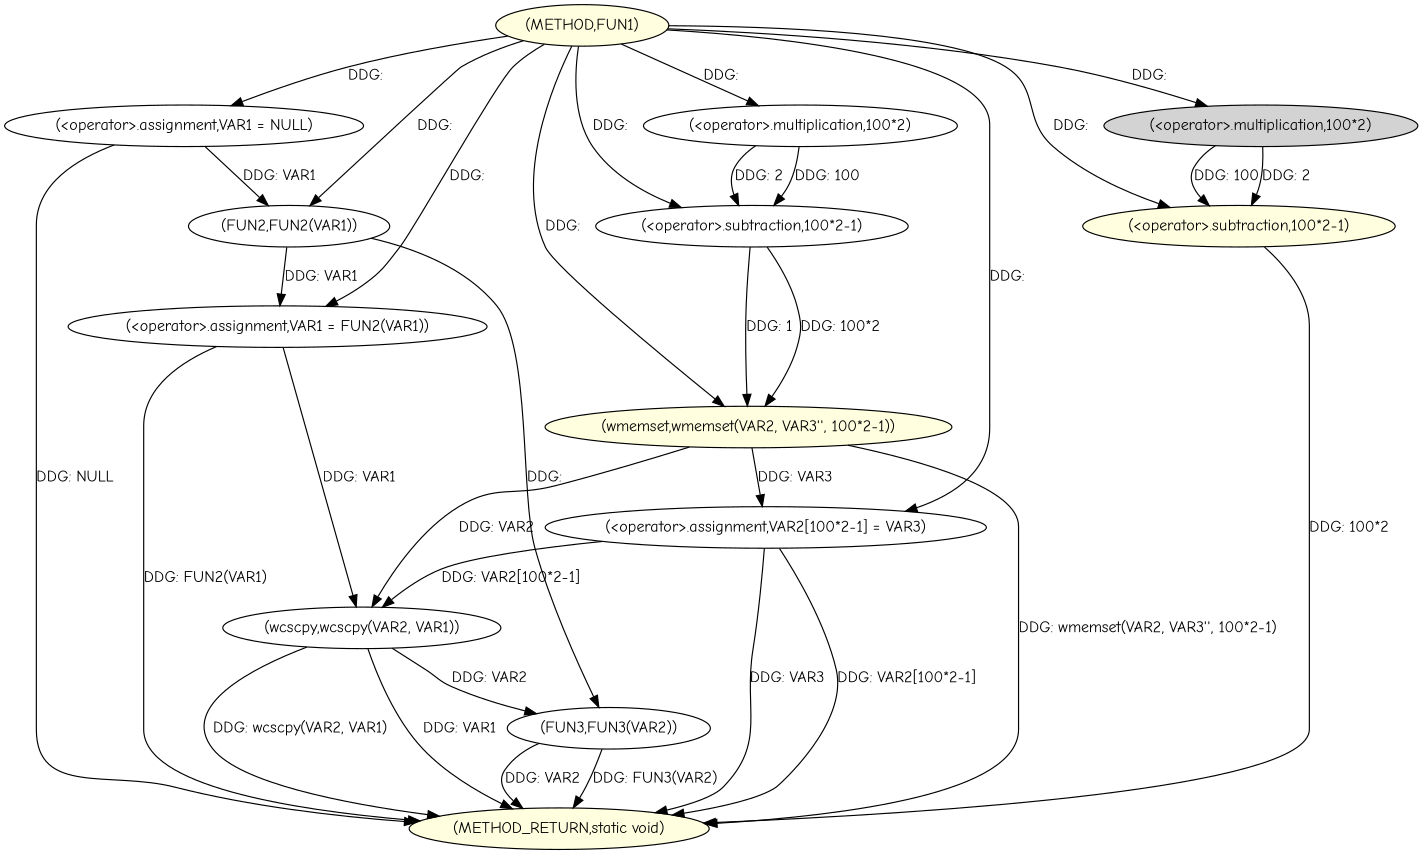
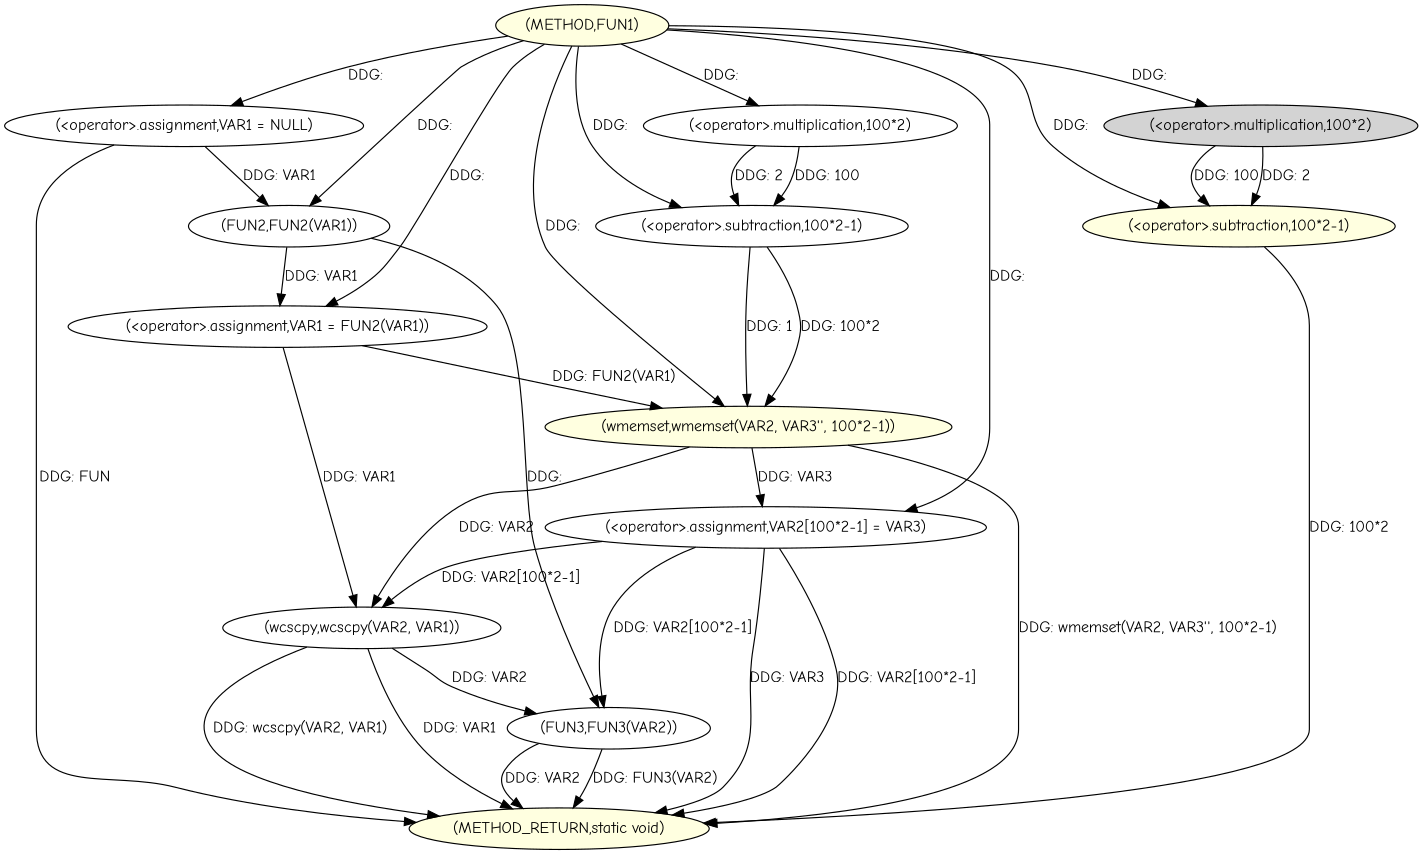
  digraph {
    fontname="Comic Neue"
    node [fillcolor=white fontname="Comic Neue" style=filled]
    edge [fontname="Comic Neue"]
    n1 [fillcolor=lightyellow label="(METHOD,FUN1)"]
    n2 [label="(<operator>.assignment,VAR1 = NULL)"]
    n3 [label="(<operator>.assignment,VAR1 = FUN2(VAR1))"]
    n4 [label="(FUN2,FUN2(VAR1))"]
    n5 [fillcolor=lightyellow label="(wmemset,wmemset(VAR2, VAR3'', 100*2-1))"]
    n6 [label="(<operator>.subtraction,100*2-1)"]
    n7 [label="(<operator>.multiplication,100*2)"]
    n8 [label="(<operator>.assignment,VAR2[100*2-1] = VAR3)"]
    n9 [fillcolor=lightyellow label="(<operator>.subtraction,100*2-1)"]
    n10 [fillcolor=lightgrey label="(<operator>.multiplication,100*2)"]
    n11 [fillcolor=lightyellow label="(METHOD_RETURN,static void)"]
    n12 [label="(wcscpy,wcscpy(VAR2, VAR1))"]
    n13 [label="(FUN3,FUN3(VAR2))"]
    n1 -> n2 [label="DDG: "]
    n1 -> n3 [label="DDG: "]
    n1 -> n4 [label="DDG: "]
    n1 -> n5 [label="DDG: "]
    n1 -> n6 [label="DDG: "]
    n1 -> n7 [label="DDG: "]
    n1 -> n8 [label="DDG: "]
    n1 -> n9 [label="DDG: "]
    n1 -> n10 [label="DDG: "]
    n2 -> n4 [label="DDG: VAR1"]
-   n2 -> n11 [label="DDG: NULL"]
-   n3 -> n11 [label="DDG: FUN2(VAR1)"]
+   n2 -> n11 [label="DDG: FUN"]
+   n3 -> n5 [label="DDG: FUN2(VAR1)"]
    n3 -> n12 [label="DDG: VAR1"]
    n4 -> n3 [label="DDG: VAR1"]
    n4 -> n13 [label="DDG: "]
    n5 -> n8 [label="DDG: VAR3"]
    n5 -> n11 [label="DDG: wmemset(VAR2, VAR3'', 100*2-1)"]
    n5 -> n12 [label="DDG: VAR2"]
    n6 -> n5 [label="DDG: 100*2"]
    n6 -> n5 [label="DDG: 1"]
    n7 -> n6 [label="DDG: 100"]
    n7 -> n6 [label="DDG: 2"]
    n8 -> n11 [label="DDG: VAR2[100*2-1]"]
    n8 -> n11 [label="DDG: VAR3"]
    n8 -> n12 [label="DDG: VAR2[100*2-1]"]
+   n8 -> n13 [label="DDG: VAR2[100*2-1]"]
    n9 -> n11 [label="DDG: 100*2"]
    n10 -> n9 [label="DDG: 100"]
    n10 -> n9 [label="DDG: 2"]
    n12 -> n11 [label="DDG: wcscpy(VAR2, VAR1)"]
    n12 -> n11 [label="DDG: VAR1"]
    n12 -> n13 [label="DDG: VAR2"]
    n13 -> n11 [label="DDG: FUN3(VAR2)"]
    n13 -> n11 [label="DDG: VAR2"]
  }
